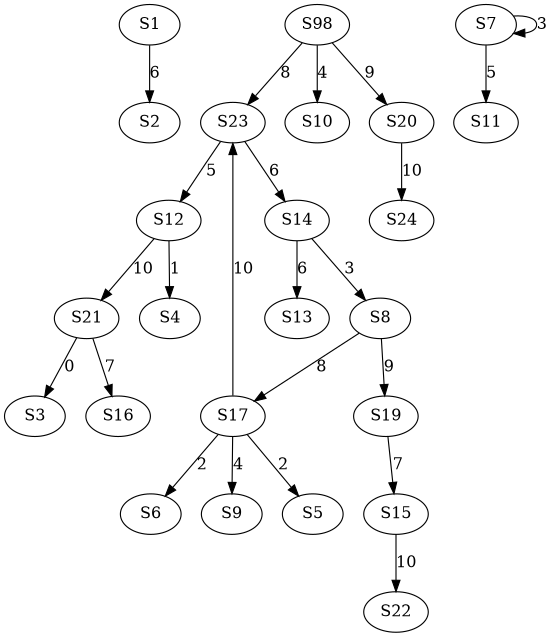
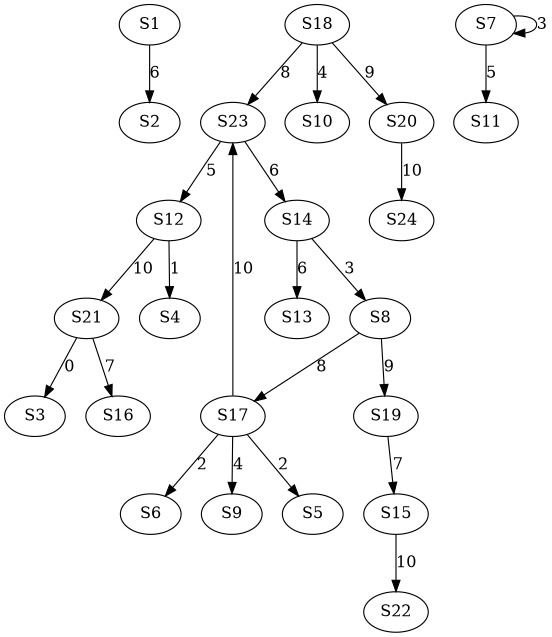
  strict digraph {
    fontname="DejaVu Serif"
    node [fontname="DejaVu Serif"]
    edge [fontname="DejaVu Serif"]
    S1
    S2
    S21
    S3
    S16
    S12
    S4
    S17
    S5
    S6
    S9
    S23
    S14
    S7
    S11
    S8
    S13
    S19
    S15
-   S18 [label=S98]
+   S18
    S10
    S20
    S24
    S22
    S1 -> S2 [label=6]
    S21 -> S3 [label=0]
    S21 -> S16 [label=7]
    S12 -> S21 [label=10]
    S12 -> S4 [label=1]
    S17 -> S5 [label=2]
    S17 -> S6 [label=2]
    S17 -> S9 [label=4]
    S17 -> S23 [label=10]
    S23 -> S12 [label=5]
    S23 -> S14 [label=6]
    S14 -> S8 [label=3]
    S14 -> S13 [label=6]
    S7 -> S7 [label=3]
    S7 -> S11 [label=5]
    S8 -> S17 [label=8]
    S8 -> S19 [label=9]
    S19 -> S15 [label=7]
    S15 -> S22 [label=10]
    S18 -> S23 [label=8]
    S18 -> S10 [label=4]
    S18 -> S20 [label=9]
    S20 -> S24 [label=10]
  }
